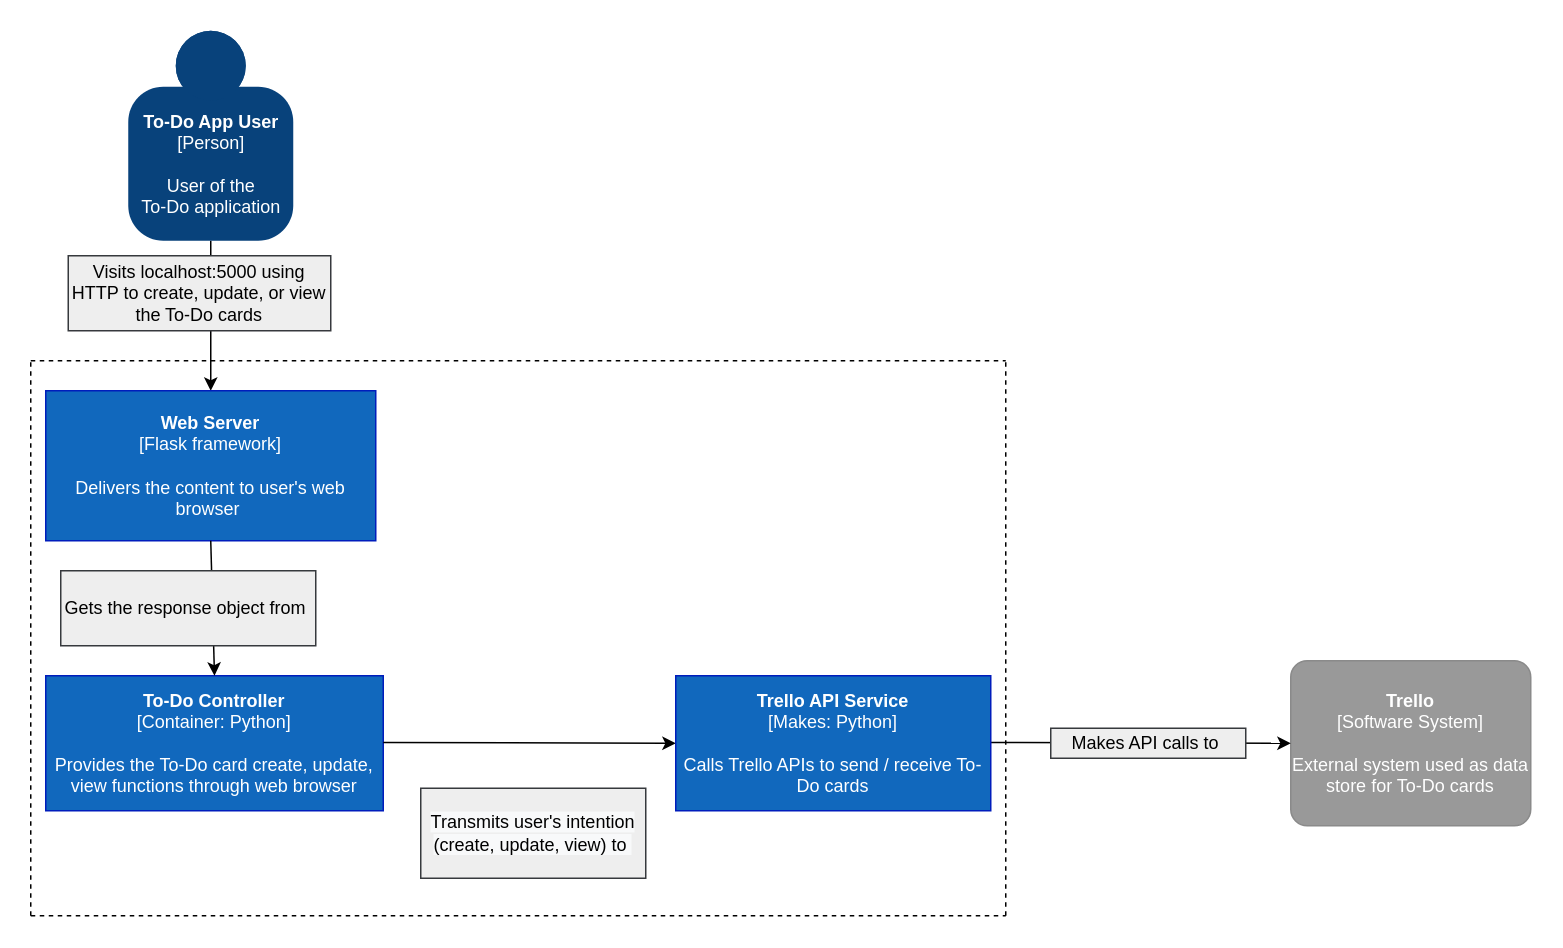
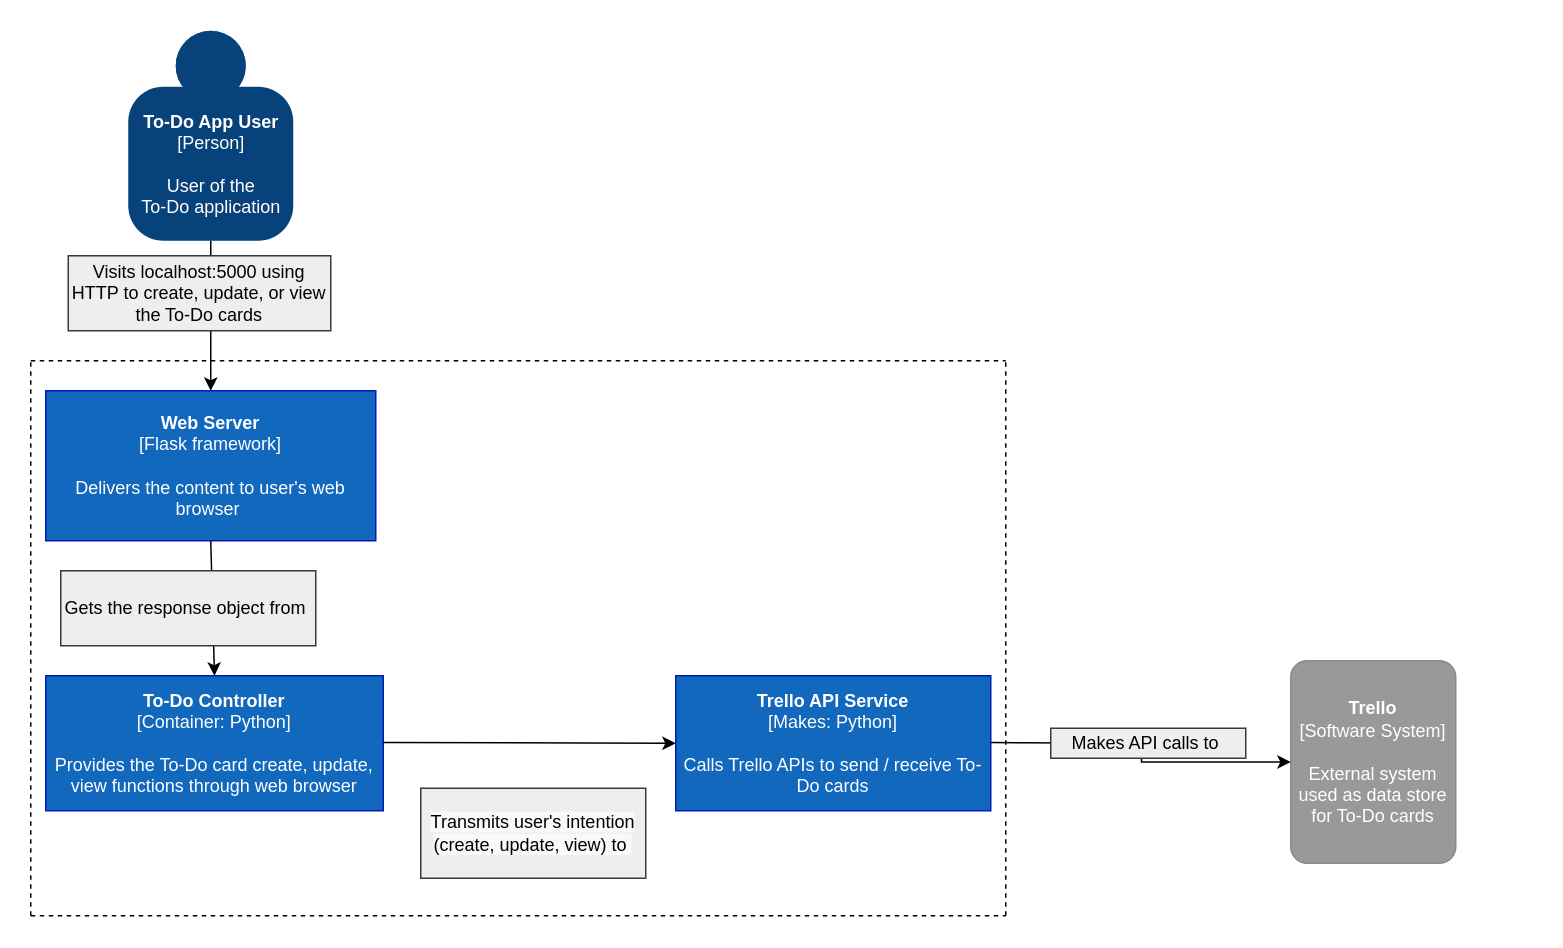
  <mxCell id="0" />
  <mxCell id="1" parent="0" />
  <mxCell id="2" style="rounded=0;orthogonalLoop=1;jettySize=auto;html=1;exitX=0.5;exitY=1;exitDx=0;exitDy=0;exitPerimeter=0;entryX=0.5;entryY=0;entryDx=0;entryDy=0;" parent="1" source="3" target="4" edge="1"><mxGeometry relative="1" as="geometry" /></mxCell>
  <mxCell id="3" value="&lt;b&gt;To-Do App User&lt;/b&gt;&lt;div&gt;[Person]&lt;/div&gt;&lt;br&gt;&lt;div&gt;User of the &#10;To-Do application&lt;/div&gt;" style="html=1;dashed=0;whitespace=wrap;fillColor=#08427b;strokeColor=none;fontColor=#ffffff;shape=mxgraph.c4.person;align=center;metaEdit=1;points=[[0.5,0,0],[1,0.5,0],[1,0.75,0],[0.75,1,0],[0.5,1,0],[0.25,1,0],[0,0.75,0],[0,0.5,0]];metaData={&quot;c4Type&quot;:{&quot;editable&quot;:false}};" parent="1" vertex="1"><mxGeometry x="85" y="20" width="110" height="140" as="geometry" /></mxCell>
  <mxCell id="4" value="&lt;b&gt;Web Server&lt;/b&gt;&lt;br&gt;[Flask framework]&lt;br&gt;&lt;br&gt;Delivers the content to user's web browser&amp;nbsp;" style="rounded=0;whiteSpace=wrap;html=1;strokeColor=#001DBC;noLabel=0;fontColor=#ffffff;fillColor=#1168BD;" parent="1" vertex="1"><mxGeometry x="30" y="260" width="220" height="100" as="geometry" /></mxCell>
  <mxCell id="5" value="&lt;b&gt;To-Do Controller&lt;/b&gt;&lt;br&gt;[Container: Python]&lt;br&gt;&lt;br&gt;Provides the To-Do card create, update, view functions through web browser" style="rounded=0;whiteSpace=wrap;html=1;strokeColor=#001DBC;noLabel=0;fontColor=#ffffff;fillColor=#1168BD;" parent="1" vertex="1"><mxGeometry x="30" y="450" width="225" height="90" as="geometry" /></mxCell>
- <mxCell id="6" value="&lt;b&gt;Trello&lt;/b&gt;&lt;div&gt;[Software System]&lt;/div&gt;&lt;br&gt;&lt;div&gt;External system used as data store for To-Do cards&lt;/div&gt;" style="rounded=1;whiteSpace=wrap;html=1;labelBackgroundColor=none;fillColor=#999999;fontColor=#ffffff;align=center;arcSize=10;strokeColor=#8A8A8A;metaEdit=1;metaData={&quot;c4Type&quot;:{&quot;editable&quot;:false}};points=[[0.25,0,0],[0.5,0,0],[0.75,0,0],[1,0.25,0],[1,0.5,0],[1,0.75,0],[0.75,1,0],[0.5,1,0],[0.25,1,0],[0,0.75,0],[0,0.5,0],[0,0.25,0]];" parent="1" vertex="1"><mxGeometry x="860" y="440" width="160" height="110.0" as="geometry" /></mxCell>
+ <mxCell id="6" value="&lt;b&gt;Trello&lt;/b&gt;&lt;div&gt;[Software System]&lt;/div&gt;&lt;br&gt;&lt;div&gt;External system used as data store for To-Do cards&lt;/div&gt;" style="rounded=1;whiteSpace=wrap;html=1;labelBackgroundColor=none;fillColor=#999999;fontColor=#ffffff;align=center;arcSize=10;strokeColor=#8A8A8A;metaEdit=1;metaData={&quot;c4Type&quot;:{&quot;editable&quot;:false}};points=[[0.25,0,0],[0.5,0,0],[0.75,0,0],[1,0.25,0],[1,0.5,0],[1,0.75,0],[0.75,1,0],[0.5,1,0],[0.25,1,0],[0,0.75,0],[0,0.5,0],[0,0.25,0]];" parent="1" vertex="1"><mxGeometry x="860" y="440" width="110" height="135" as="geometry" /></mxCell>
  <mxCell id="7" value="&lt;span&gt;Visits localhost:5000 using HTTP to create, update, or view the To-Do cards&lt;/span&gt;" style="text;html=1;align=center;verticalAlign=middle;whiteSpace=wrap;rounded=0;fillColor=#eeeeee;strokeColor=#36393d;" parent="1" vertex="1"><mxGeometry x="45" y="170" width="175" height="50" as="geometry" /></mxCell>
  <mxCell id="8" style="edgeStyle=orthogonalEdgeStyle;rounded=0;orthogonalLoop=1;jettySize=auto;html=1;entryX=0;entryY=0.5;entryDx=0;entryDy=0;" parent="1" target="18" edge="1"><mxGeometry relative="1" as="geometry"><Array as="points" /><mxPoint x="255" y="494.5" as="sourcePoint" /><mxPoint x="435" y="495" as="targetPoint" /></mxGeometry></mxCell>
  <mxCell id="9" style="rounded=0;orthogonalLoop=1;jettySize=auto;html=1;exitX=0.5;exitY=1;exitDx=0;exitDy=0;entryX=0.5;entryY=0;entryDx=0;entryDy=0;" parent="1" source="4" target="5" edge="1"><mxGeometry relative="1" as="geometry"><mxPoint x="540" y="130" as="sourcePoint" /><mxPoint x="410" y="220" as="targetPoint" /></mxGeometry></mxCell>
  <mxCell id="10" value="&lt;span style=&quot;color: rgb(0 , 0 , 0) ; font-family: &amp;#34;helvetica&amp;#34; ; font-size: 12px ; font-style: normal ; font-weight: 400 ; letter-spacing: normal ; text-align: center ; text-indent: 0px ; text-transform: none ; word-spacing: 0px ; background-color: rgb(248 , 249 , 250) ; display: inline ; float: none&quot;&gt;Transmits user's intention (create, update, view) to&amp;nbsp;&lt;/span&gt;" style="text;html=1;align=center;verticalAlign=middle;whiteSpace=wrap;rounded=0;fillColor=#eeeeee;strokeColor=#36393d;" parent="1" vertex="1"><mxGeometry x="280" y="525" width="150" height="60" as="geometry" /></mxCell>
  <mxCell id="11" value="Gets the response object from&amp;nbsp;" style="text;html=1;align=center;verticalAlign=middle;whiteSpace=wrap;rounded=0;fillColor=#eeeeee;strokeColor=#36393d;" parent="1" vertex="1"><mxGeometry x="40" y="380" width="170" height="50" as="geometry" /></mxCell>
  <mxCell id="12" style="edgeStyle=orthogonalEdgeStyle;rounded=0;orthogonalLoop=1;jettySize=auto;html=1;entryX=0;entryY=0.5;entryDx=0;entryDy=0;entryPerimeter=0;" parent="1" target="6" edge="1"><mxGeometry relative="1" as="geometry"><Array as="points" /><mxPoint x="660" y="494.5" as="sourcePoint" /><mxPoint x="840" y="494.5" as="targetPoint" /></mxGeometry></mxCell>
  <mxCell id="13" value="&lt;span&gt;Makes API calls to&amp;nbsp;&lt;/span&gt;" style="text;html=1;align=center;verticalAlign=middle;whiteSpace=wrap;rounded=0;fillColor=#eeeeee;strokeColor=#36393d;" parent="1" vertex="1"><mxGeometry x="700" y="485" width="130" height="20" as="geometry" /></mxCell>
  <mxCell id="14" value="" style="endArrow=none;dashed=1;html=1;" parent="1" edge="1"><mxGeometry width="50" height="50" relative="1" as="geometry"><mxPoint x="20" y="240" as="sourcePoint" /><mxPoint x="670" y="240" as="targetPoint" /></mxGeometry></mxCell>
  <mxCell id="15" value="" style="endArrow=none;dashed=1;html=1;" parent="1" edge="1"><mxGeometry width="50" height="50" relative="1" as="geometry"><mxPoint x="20" y="610" as="sourcePoint" /><mxPoint x="670" y="610" as="targetPoint" /></mxGeometry></mxCell>
  <mxCell id="16" value="" style="endArrow=none;dashed=1;html=1;" parent="1" edge="1"><mxGeometry width="50" height="50" relative="1" as="geometry"><mxPoint x="670" y="610" as="sourcePoint" /><mxPoint x="670" y="240" as="targetPoint" /></mxGeometry></mxCell>
  <mxCell id="17" value="" style="endArrow=none;dashed=1;html=1;" parent="1" edge="1"><mxGeometry width="50" height="50" relative="1" as="geometry"><mxPoint x="20" y="610" as="sourcePoint" /><mxPoint x="20" y="240" as="targetPoint" /></mxGeometry></mxCell>
  <mxCell id="18" value="&lt;b&gt;Trello API Service&lt;/b&gt;&lt;br&gt;[Makes: Python]&lt;br&gt;&lt;br&gt;Calls Trello APIs to send / receive To-Do cards" style="rounded=0;whiteSpace=wrap;html=1;strokeColor=#001DBC;noLabel=0;fontColor=#ffffff;fillColor=#1168BD;" parent="1" vertex="1"><mxGeometry x="450" y="450" width="210" height="90" as="geometry" /></mxCell>
